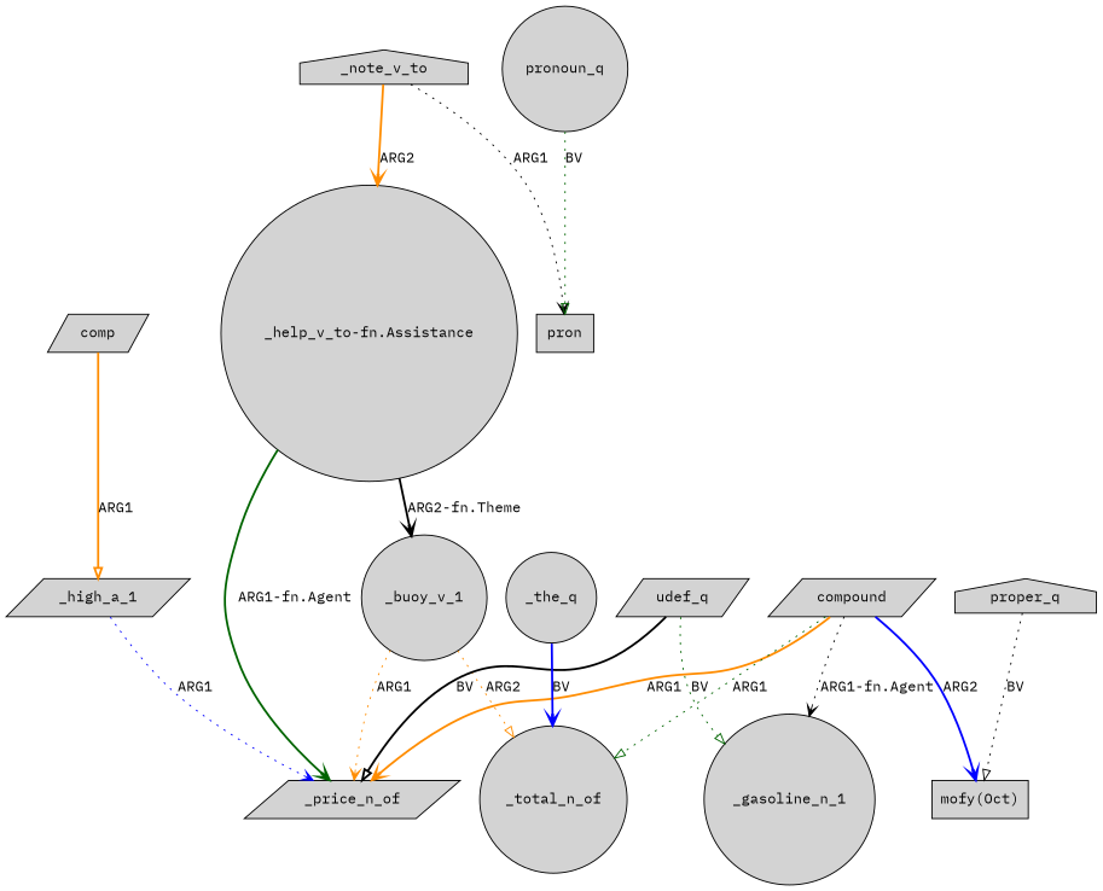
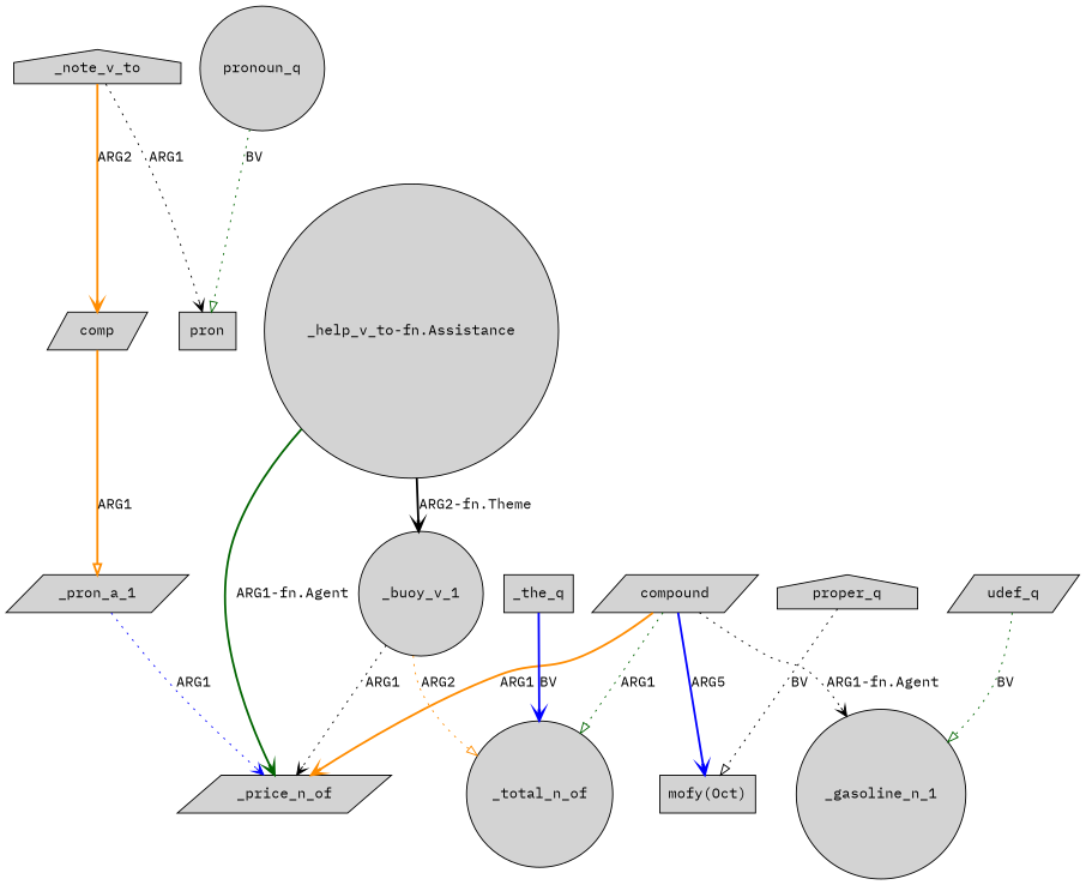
  digraph {
    fontname="IBM Plex Mono"
    node [fontname="IBM Plex Mono" shape=circle style=filled]
    edge [arrowhead=vee color=black fontname="IBM Plex Mono" style=dotted]
    _buoy_v_1
    _price_n_of [shape=parallelogram]
    _total_n_of
    _note_v_to [shape=house]
    pron [shape=box]
    "_help_v_to-fn.Assistance"
-   _high_a_1 [shape=parallelogram]
+   _high_a_1 [shape=parallelogram label=_pron_a_1]
    compound [shape=parallelogram]
    "mofy(Oct)" [shape=box]
    _gasoline_n_1
    udef_q [shape=parallelogram]
    proper_q [shape=house]
    comp [shape=parallelogram]
-   _the_q
+   _the_q [shape=box]
    pronoun_q
-   _buoy_v_1 -> _price_n_of [color=darkorange label=ARG1]
+   _buoy_v_1 -> _price_n_of [label=ARG1]
    _buoy_v_1 -> _total_n_of [arrowhead=onormal color=darkorange label=ARG2]
    _note_v_to -> pron [label=ARG1]
-   _note_v_to -> "_help_v_to-fn.Assistance" [color=darkorange label=ARG2 style=bold]
+   _note_v_to -> comp [color=darkorange label=ARG2 style=bold]
    "_help_v_to-fn.Assistance" -> _buoy_v_1 [label="ARG2-fn.Theme" style=bold]
    "_help_v_to-fn.Assistance" -> _price_n_of [color=darkgreen label="ARG1-fn.Agent" style=bold]
    _high_a_1 -> _price_n_of [color=blue label=ARG1]
    compound -> _price_n_of [color=darkorange label=ARG1 style=bold]
    compound -> _total_n_of [arrowhead=onormal color=darkgreen label=ARG1]
-   compound -> "mofy(Oct)" [color=blue label=ARG2 style=bold]
+   compound -> "mofy(Oct)" [color=blue label=ARG5 style=bold]
    compound -> _gasoline_n_1 [label="ARG1-fn.Agent"]
-   udef_q -> _price_n_of [arrowhead=onormal label=BV style=bold]
    udef_q -> _gasoline_n_1 [arrowhead=onormal color=darkgreen label=BV]
    proper_q -> "mofy(Oct)" [arrowhead=onormal label=BV]
    comp -> _high_a_1 [arrowhead=onormal color=darkorange label=ARG1 style=bold]
    _the_q -> _total_n_of [color=blue label=BV style=bold]
    pronoun_q -> pron [arrowhead=onormal color=darkgreen label=BV]
  }
